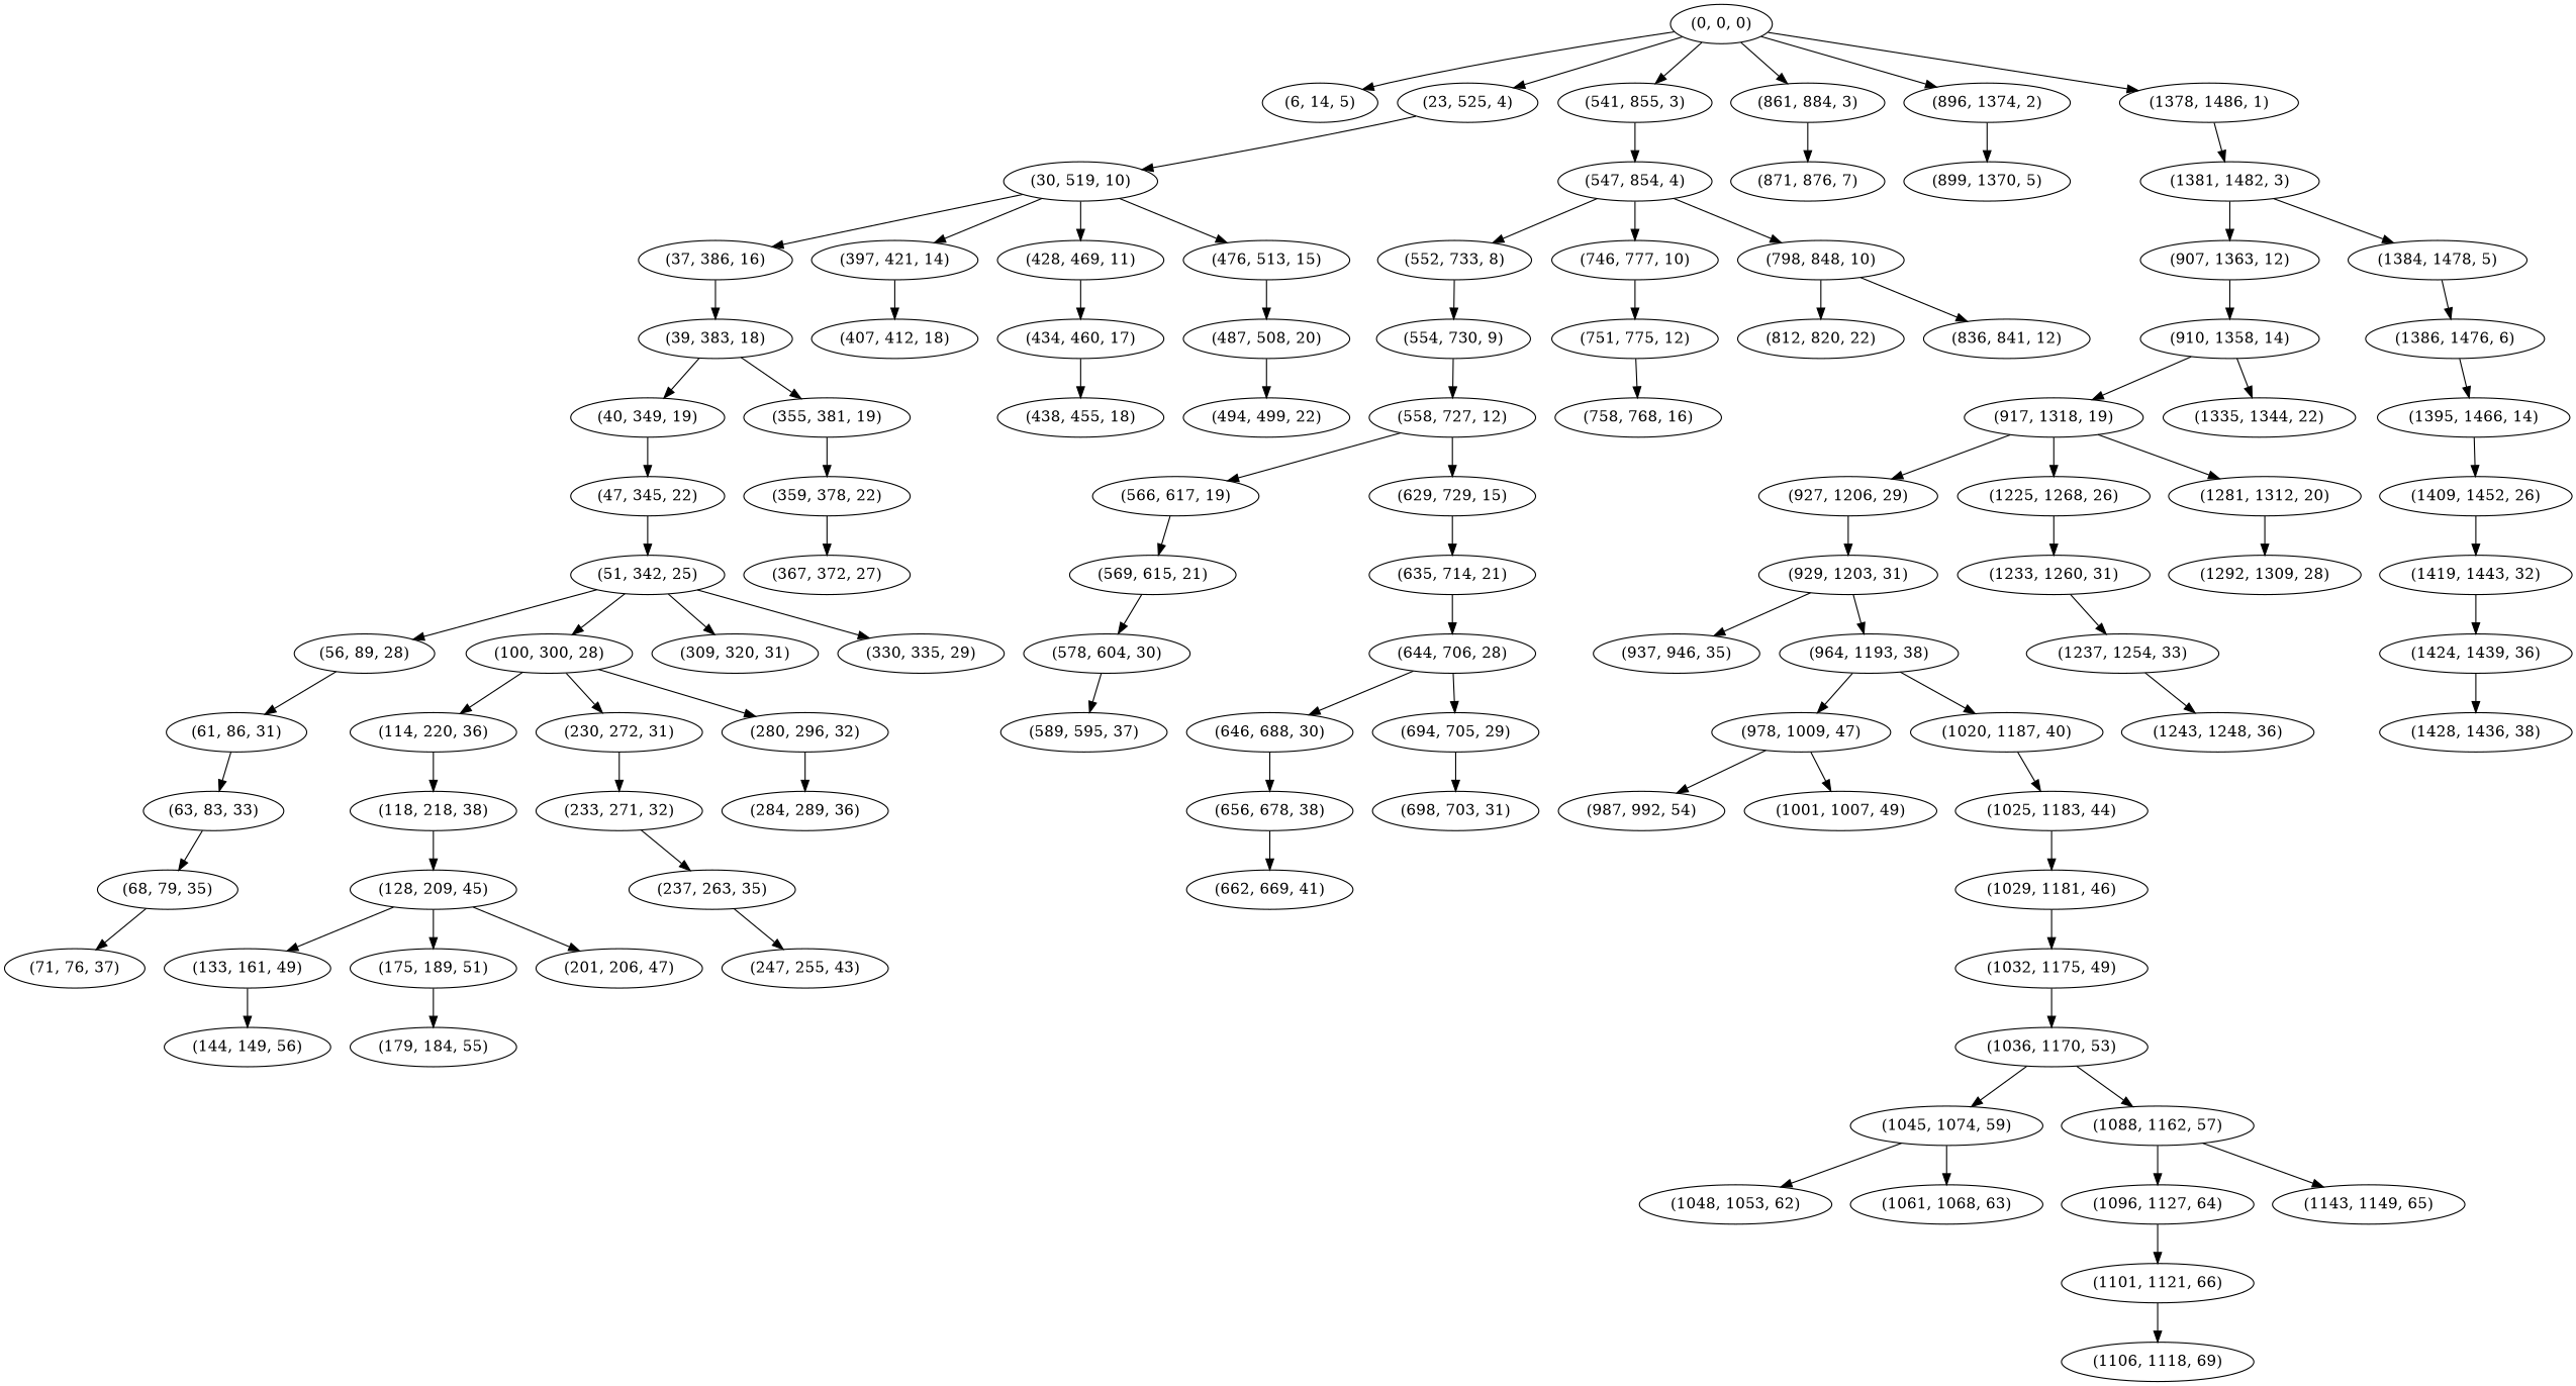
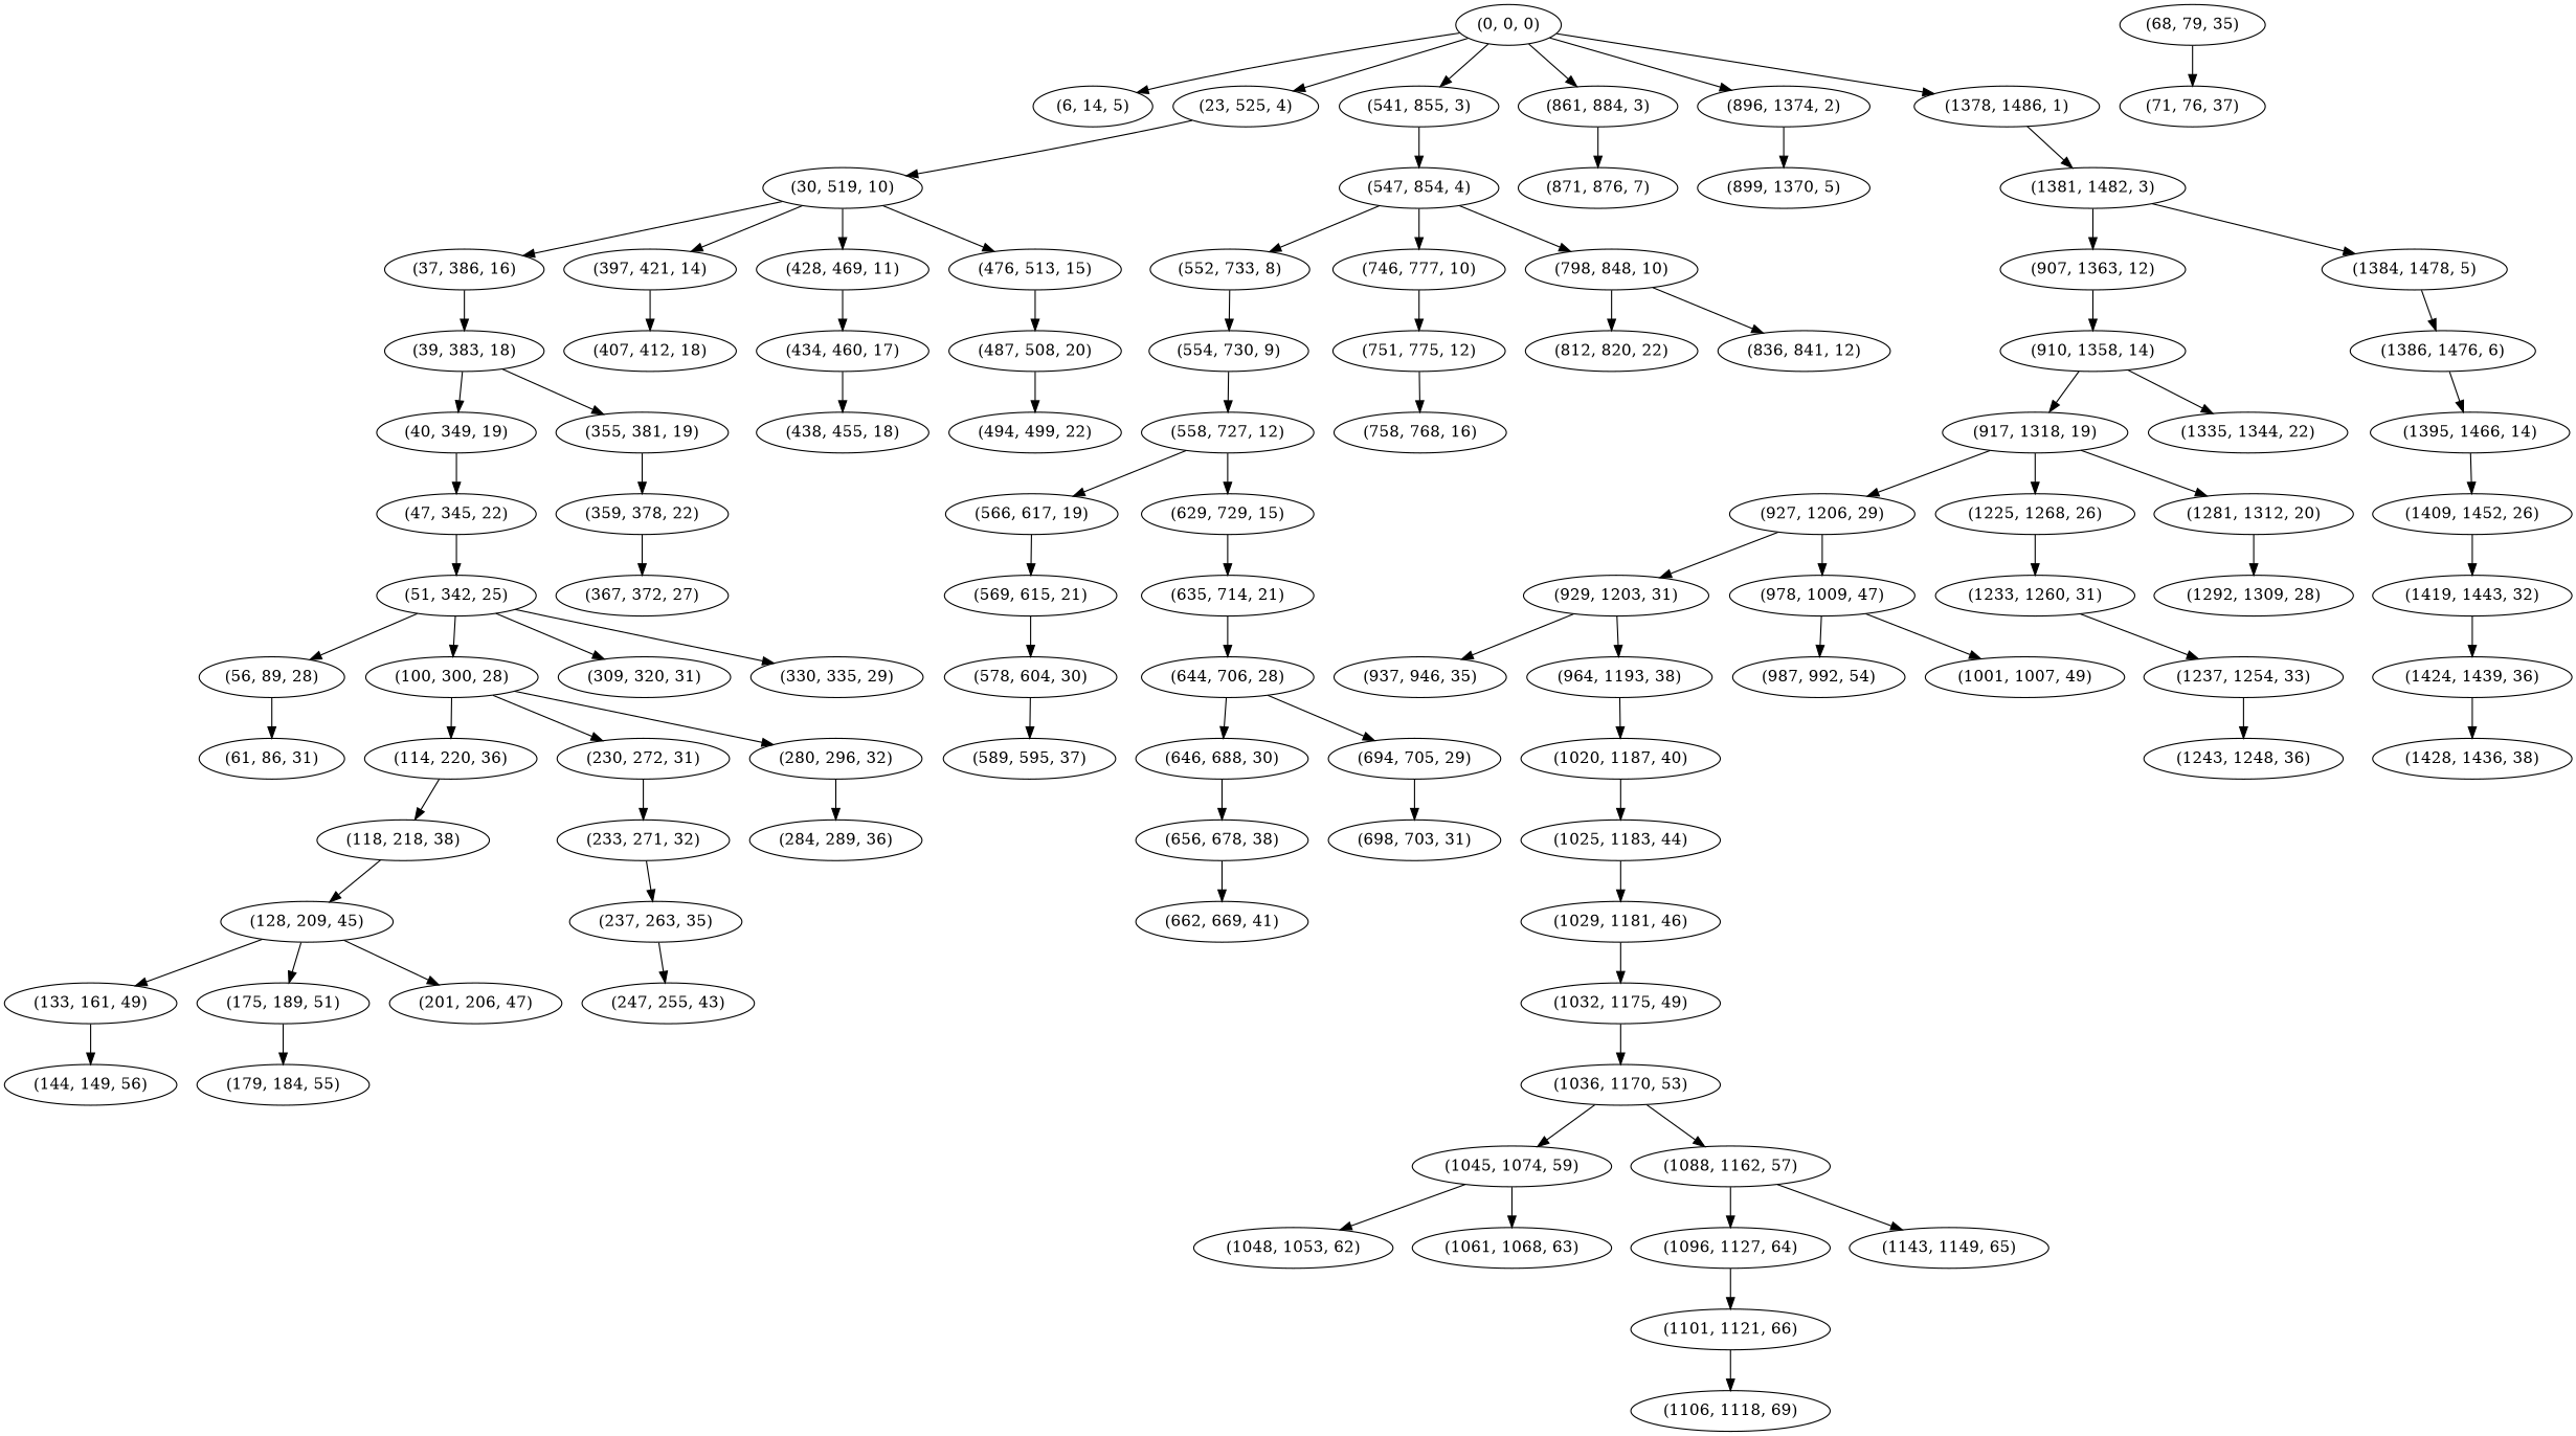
  digraph {
    fontname="DejaVu Serif"
    node [fontname="DejaVu Serif"]
    edge [fontname="DejaVu Serif"]
    "(0, 0, 0)"
    "(6, 14, 5)"
    "(23, 525, 4)"
    "(541, 855, 3)"
    "(861, 884, 3)"
    "(896, 1374, 2)"
    "(1378, 1486, 1)"
    "(30, 519, 10)"
    "(547, 854, 4)"
    "(871, 876, 7)"
    "(899, 1370, 5)"
    "(1381, 1482, 3)"
    "(37, 386, 16)"
    "(397, 421, 14)"
    "(428, 469, 11)"
    "(476, 513, 15)"
    "(39, 383, 18)"
    "(407, 412, 18)"
    "(434, 460, 17)"
    "(487, 508, 20)"
    "(40, 349, 19)"
    "(355, 381, 19)"
    "(47, 345, 22)"
    "(359, 378, 22)"
    "(51, 342, 25)"
    "(56, 89, 28)"
    "(100, 300, 28)"
    "(309, 320, 31)"
    "(330, 335, 29)"
    "(61, 86, 31)"
    "(114, 220, 36)"
    "(230, 272, 31)"
    "(280, 296, 32)"
-   "(63, 83, 33)"
    "(68, 79, 35)"
    "(71, 76, 37)"
    "(118, 218, 38)"
    "(233, 271, 32)"
    "(284, 289, 36)"
    "(128, 209, 45)"
    "(133, 161, 49)"
    "(175, 189, 51)"
    "(201, 206, 47)"
    "(144, 149, 56)"
    "(179, 184, 55)"
    "(237, 263, 35)"
    "(247, 255, 43)"
    "(367, 372, 27)"
    "(438, 455, 18)"
    "(494, 499, 22)"
    "(552, 733, 8)"
    "(746, 777, 10)"
    "(798, 848, 10)"
    "(554, 730, 9)"
    "(751, 775, 12)"
    "(812, 820, 22)"
    "(836, 841, 12)"
    "(558, 727, 12)"
    "(566, 617, 19)"
    n60 [label="(629, 729, 15)"]
    "(569, 615, 21)"
    "(635, 714, 21)"
    "(578, 604, 30)"
    "(589, 595, 37)"
    "(644, 706, 28)"
    "(646, 688, 30)"
    "(694, 705, 29)"
    "(656, 678, 38)"
    "(698, 703, 31)"
    "(662, 669, 41)"
    "(758, 768, 16)"
    "(907, 1363, 12)"
    "(910, 1358, 14)"
    "(917, 1318, 19)"
    "(1335, 1344, 22)"
    "(927, 1206, 29)"
    "(1225, 1268, 26)"
    "(1281, 1312, 20)"
    "(929, 1203, 31)"
    "(1233, 1260, 31)"
    n81 [label="(1292, 1309, 28)"]
    "(937, 946, 35)"
    "(964, 1193, 38)"
    "(978, 1009, 47)"
    "(1020, 1187, 40)"
    "(987, 992, 54)"
    "(1001, 1007, 49)"
    "(1025, 1183, 44)"
    "(1029, 1181, 46)"
    "(1032, 1175, 49)"
    "(1036, 1170, 53)"
    "(1045, 1074, 59)"
    "(1088, 1162, 57)"
    "(1048, 1053, 62)"
    "(1061, 1068, 63)"
    "(1096, 1127, 64)"
    "(1143, 1149, 65)"
    "(1101, 1121, 66)"
    "(1106, 1118, 69)"
    "(1237, 1254, 33)"
    "(1243, 1248, 36)"
    "(1384, 1478, 5)"
    "(1386, 1476, 6)"
    "(1395, 1466, 14)"
    "(1409, 1452, 26)"
    "(1419, 1443, 32)"
    "(1424, 1439, 36)"
    "(1428, 1436, 38)"
    "(0, 0, 0)" -> "(6, 14, 5)"
    "(0, 0, 0)" -> "(23, 525, 4)"
    "(0, 0, 0)" -> "(541, 855, 3)"
    "(0, 0, 0)" -> "(861, 884, 3)"
    "(0, 0, 0)" -> "(896, 1374, 2)"
    "(0, 0, 0)" -> "(1378, 1486, 1)"
    "(23, 525, 4)" -> "(30, 519, 10)"
    "(541, 855, 3)" -> "(547, 854, 4)"
    "(861, 884, 3)" -> "(871, 876, 7)"
    "(896, 1374, 2)" -> "(899, 1370, 5)"
    "(1378, 1486, 1)" -> "(1381, 1482, 3)"
    "(30, 519, 10)" -> "(37, 386, 16)"
    "(30, 519, 10)" -> "(397, 421, 14)"
    "(30, 519, 10)" -> "(428, 469, 11)"
    "(30, 519, 10)" -> "(476, 513, 15)"
    "(547, 854, 4)" -> "(552, 733, 8)"
    "(547, 854, 4)" -> "(746, 777, 10)"
    "(547, 854, 4)" -> "(798, 848, 10)"
    "(1381, 1482, 3)" -> "(907, 1363, 12)"
    "(1381, 1482, 3)" -> "(1384, 1478, 5)"
    "(37, 386, 16)" -> "(39, 383, 18)"
    "(397, 421, 14)" -> "(407, 412, 18)"
    "(428, 469, 11)" -> "(434, 460, 17)"
    "(476, 513, 15)" -> "(487, 508, 20)"
    "(39, 383, 18)" -> "(40, 349, 19)"
    "(39, 383, 18)" -> "(355, 381, 19)"
    "(434, 460, 17)" -> "(438, 455, 18)"
    "(487, 508, 20)" -> "(494, 499, 22)"
    "(40, 349, 19)" -> "(47, 345, 22)"
    "(355, 381, 19)" -> "(359, 378, 22)"
    "(47, 345, 22)" -> "(51, 342, 25)"
    "(359, 378, 22)" -> "(367, 372, 27)"
    "(51, 342, 25)" -> "(56, 89, 28)"
    "(51, 342, 25)" -> "(100, 300, 28)"
    "(51, 342, 25)" -> "(309, 320, 31)"
    "(51, 342, 25)" -> "(330, 335, 29)"
    "(56, 89, 28)" -> "(61, 86, 31)"
    "(100, 300, 28)" -> "(114, 220, 36)"
    "(100, 300, 28)" -> "(230, 272, 31)"
    "(100, 300, 28)" -> "(280, 296, 32)"
-   "(61, 86, 31)" -> "(63, 83, 33)"
    "(114, 220, 36)" -> "(118, 218, 38)"
    "(230, 272, 31)" -> "(233, 271, 32)"
    "(280, 296, 32)" -> "(284, 289, 36)"
-   "(63, 83, 33)" -> "(68, 79, 35)"
    "(68, 79, 35)" -> "(71, 76, 37)"
    "(118, 218, 38)" -> "(128, 209, 45)"
    "(233, 271, 32)" -> "(237, 263, 35)"
    "(128, 209, 45)" -> "(133, 161, 49)"
    "(128, 209, 45)" -> "(175, 189, 51)"
    "(128, 209, 45)" -> "(201, 206, 47)"
    "(133, 161, 49)" -> "(144, 149, 56)"
    "(175, 189, 51)" -> "(179, 184, 55)"
    "(237, 263, 35)" -> "(247, 255, 43)"
    "(552, 733, 8)" -> "(554, 730, 9)"
    "(746, 777, 10)" -> "(751, 775, 12)"
    "(798, 848, 10)" -> "(812, 820, 22)"
    "(798, 848, 10)" -> "(836, 841, 12)"
    "(554, 730, 9)" -> "(558, 727, 12)"
    "(751, 775, 12)" -> "(758, 768, 16)"
    "(558, 727, 12)" -> "(566, 617, 19)"
    "(558, 727, 12)" -> n60
    "(566, 617, 19)" -> "(569, 615, 21)"
    n60 -> "(635, 714, 21)"
    "(569, 615, 21)" -> "(578, 604, 30)"
    "(635, 714, 21)" -> "(644, 706, 28)"
    "(578, 604, 30)" -> "(589, 595, 37)"
    "(644, 706, 28)" -> "(646, 688, 30)"
    "(644, 706, 28)" -> "(694, 705, 29)"
    "(646, 688, 30)" -> "(656, 678, 38)"
    "(694, 705, 29)" -> "(698, 703, 31)"
    "(656, 678, 38)" -> "(662, 669, 41)"
    "(907, 1363, 12)" -> "(910, 1358, 14)"
    "(910, 1358, 14)" -> "(917, 1318, 19)"
    "(910, 1358, 14)" -> "(1335, 1344, 22)"
    "(917, 1318, 19)" -> "(927, 1206, 29)"
    "(917, 1318, 19)" -> "(1225, 1268, 26)"
    "(917, 1318, 19)" -> "(1281, 1312, 20)"
    "(927, 1206, 29)" -> "(929, 1203, 31)"
    "(1225, 1268, 26)" -> "(1233, 1260, 31)"
    "(1281, 1312, 20)" -> n81
    "(929, 1203, 31)" -> "(937, 946, 35)"
    "(929, 1203, 31)" -> "(964, 1193, 38)"
    "(1233, 1260, 31)" -> "(1237, 1254, 33)"
-   "(964, 1193, 38)" -> "(978, 1009, 47)"
+   "(927, 1206, 29)" -> "(978, 1009, 47)"
    "(964, 1193, 38)" -> "(1020, 1187, 40)"
    "(978, 1009, 47)" -> "(987, 992, 54)"
    "(978, 1009, 47)" -> "(1001, 1007, 49)"
    "(1020, 1187, 40)" -> "(1025, 1183, 44)"
    "(1025, 1183, 44)" -> "(1029, 1181, 46)"
    "(1029, 1181, 46)" -> "(1032, 1175, 49)"
    "(1032, 1175, 49)" -> "(1036, 1170, 53)"
    "(1036, 1170, 53)" -> "(1045, 1074, 59)"
    "(1036, 1170, 53)" -> "(1088, 1162, 57)"
    "(1045, 1074, 59)" -> "(1048, 1053, 62)"
    "(1045, 1074, 59)" -> "(1061, 1068, 63)"
    "(1088, 1162, 57)" -> "(1096, 1127, 64)"
    "(1088, 1162, 57)" -> "(1143, 1149, 65)"
    "(1096, 1127, 64)" -> "(1101, 1121, 66)"
    "(1101, 1121, 66)" -> "(1106, 1118, 69)"
    "(1237, 1254, 33)" -> "(1243, 1248, 36)"
    "(1384, 1478, 5)" -> "(1386, 1476, 6)"
    "(1386, 1476, 6)" -> "(1395, 1466, 14)"
    "(1395, 1466, 14)" -> "(1409, 1452, 26)"
    "(1409, 1452, 26)" -> "(1419, 1443, 32)"
    "(1419, 1443, 32)" -> "(1424, 1439, 36)"
    "(1424, 1439, 36)" -> "(1428, 1436, 38)"
  }
